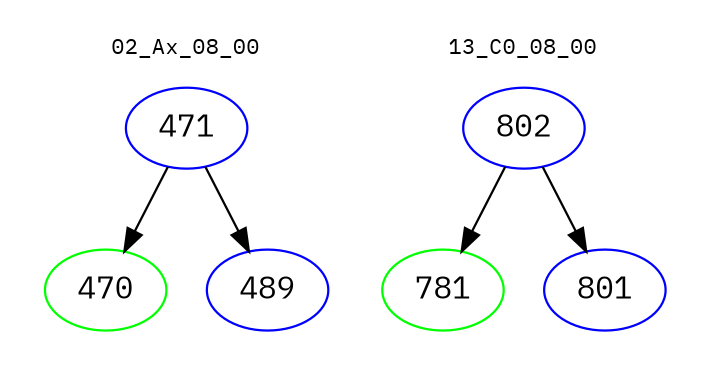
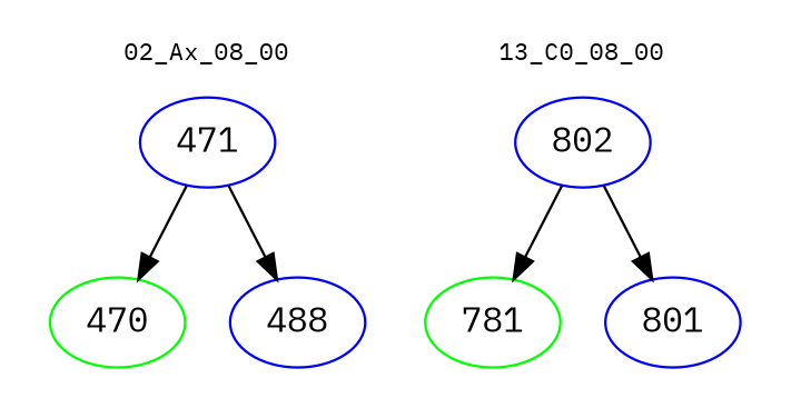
  digraph {
    fontname="IBM Plex Mono"
    node [color=blue fontname="IBM Plex Mono"]
    edge [color=black fontname="IBM Plex Mono"]
    n1 [label=471]
    n2 [color=green label=470]
-   n3 [label=489]
+   n3 [label=488]
    n4 [label=802]
    n5 [color=green label=781]
    n6 [label=801]
    subgraph cluster_1 {
      color=white
      fontsize=10
      label="02_Ax_08_00"
      n1
      n2
      n3
    }
    subgraph cluster_2 {
      color=white
      fontsize=10
      label="13_C0_08_00"
      n4
      n5
      n6
    }
    n1 -> n2
    n1 -> n3
    n4 -> n5
    n4 -> n6
  }
